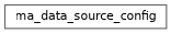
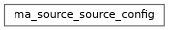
  digraph {
    rankdir=TB
-   n1 [color=grey40 fillcolor=white fontname=Helvetica fontsize=10 height=0.2 label=ma_data_source_config shape=box style=filled width=0.4]
+   n1 [color=grey40 fillcolor=white fontname=Helvetica fontsize=10 height=0.2 label=ma_source_source_config shape=box style=filled width=0.4]
  }
